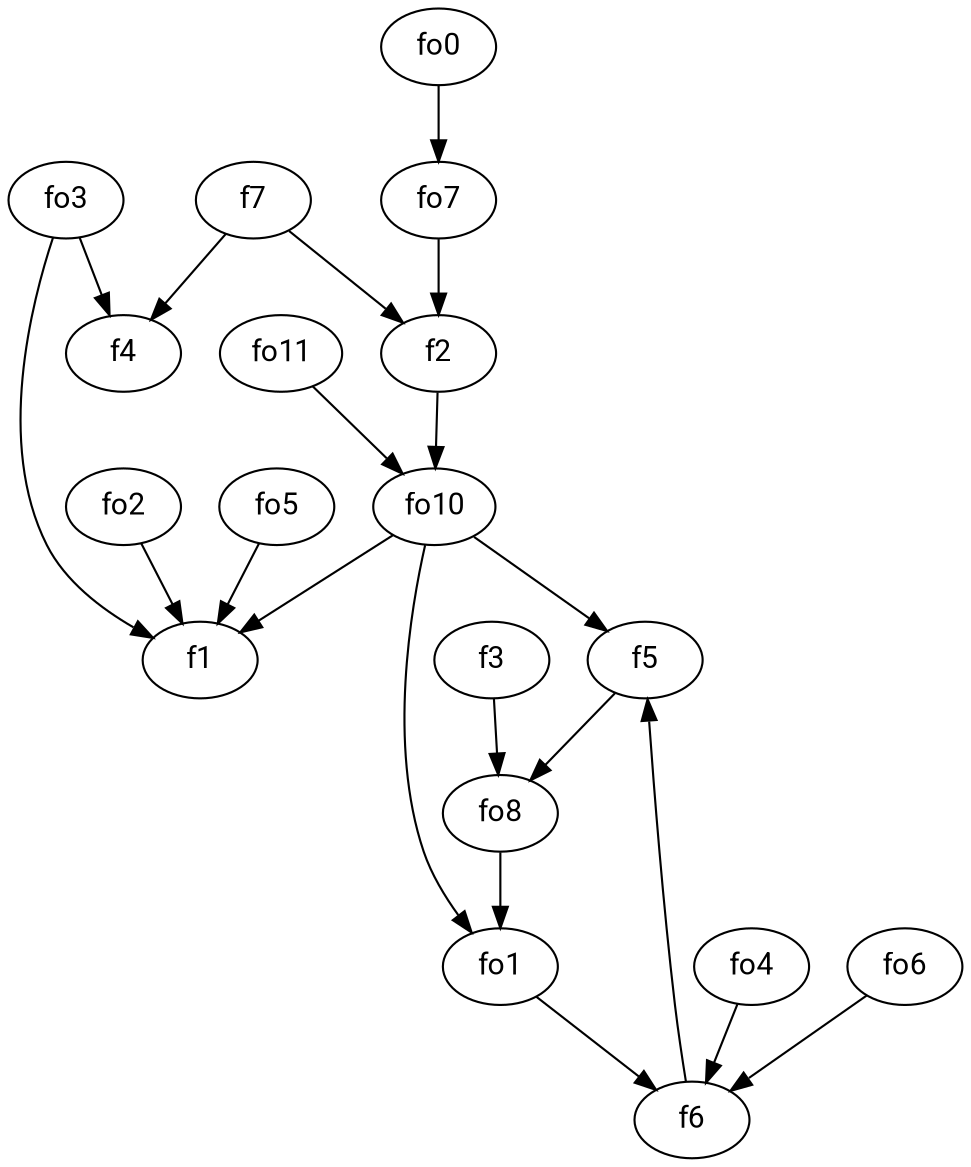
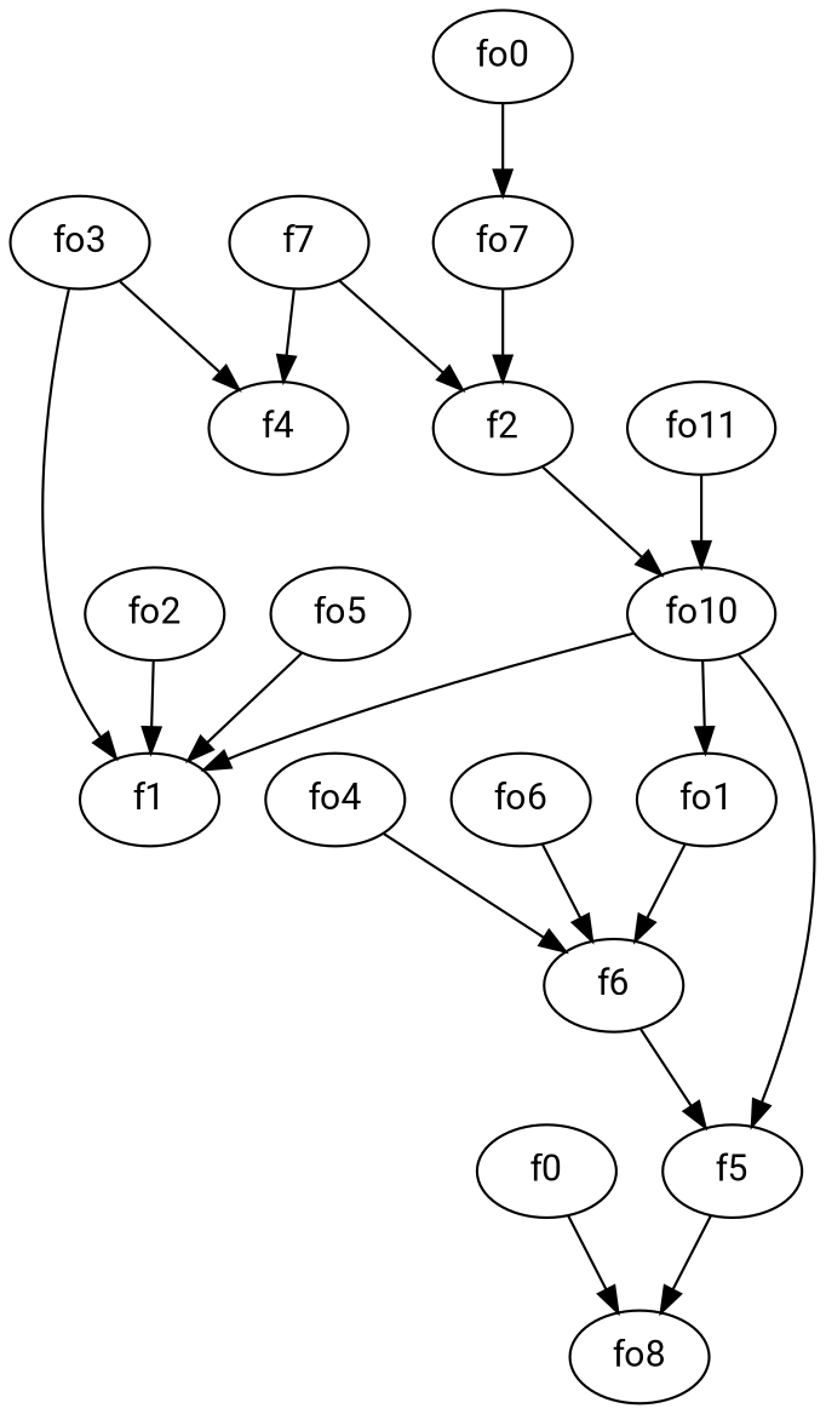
  strict digraph {
    fontname=Roboto
    node [fontname=Roboto]
    edge [fontname=Roboto weight=2]
    fo3
    f1
    f4
    f2
    fo10
    f5
    fo1
-   f3
+   f3 [label=f0]
    fo8
    f7
    f6
    fo2
    fo4
    fo5
    fo6
    fo7
    n17 [label=fo0]
    fo11
    fo3 -> f1
    fo3 -> f4
    f2 -> fo10
    fo10 -> f1
    fo10 -> f5
    fo10 -> fo1
    f5 -> fo8
    fo1 -> f6
    f3 -> fo8
-   fo8 -> fo1
    f7 -> f4
    f7 -> f2
    f6 -> f5
    fo2 -> f1
    fo4 -> f6
    fo5 -> f1
    fo6 -> f6
    fo7 -> f2
    n17 -> fo7
    fo11 -> fo10
  }
